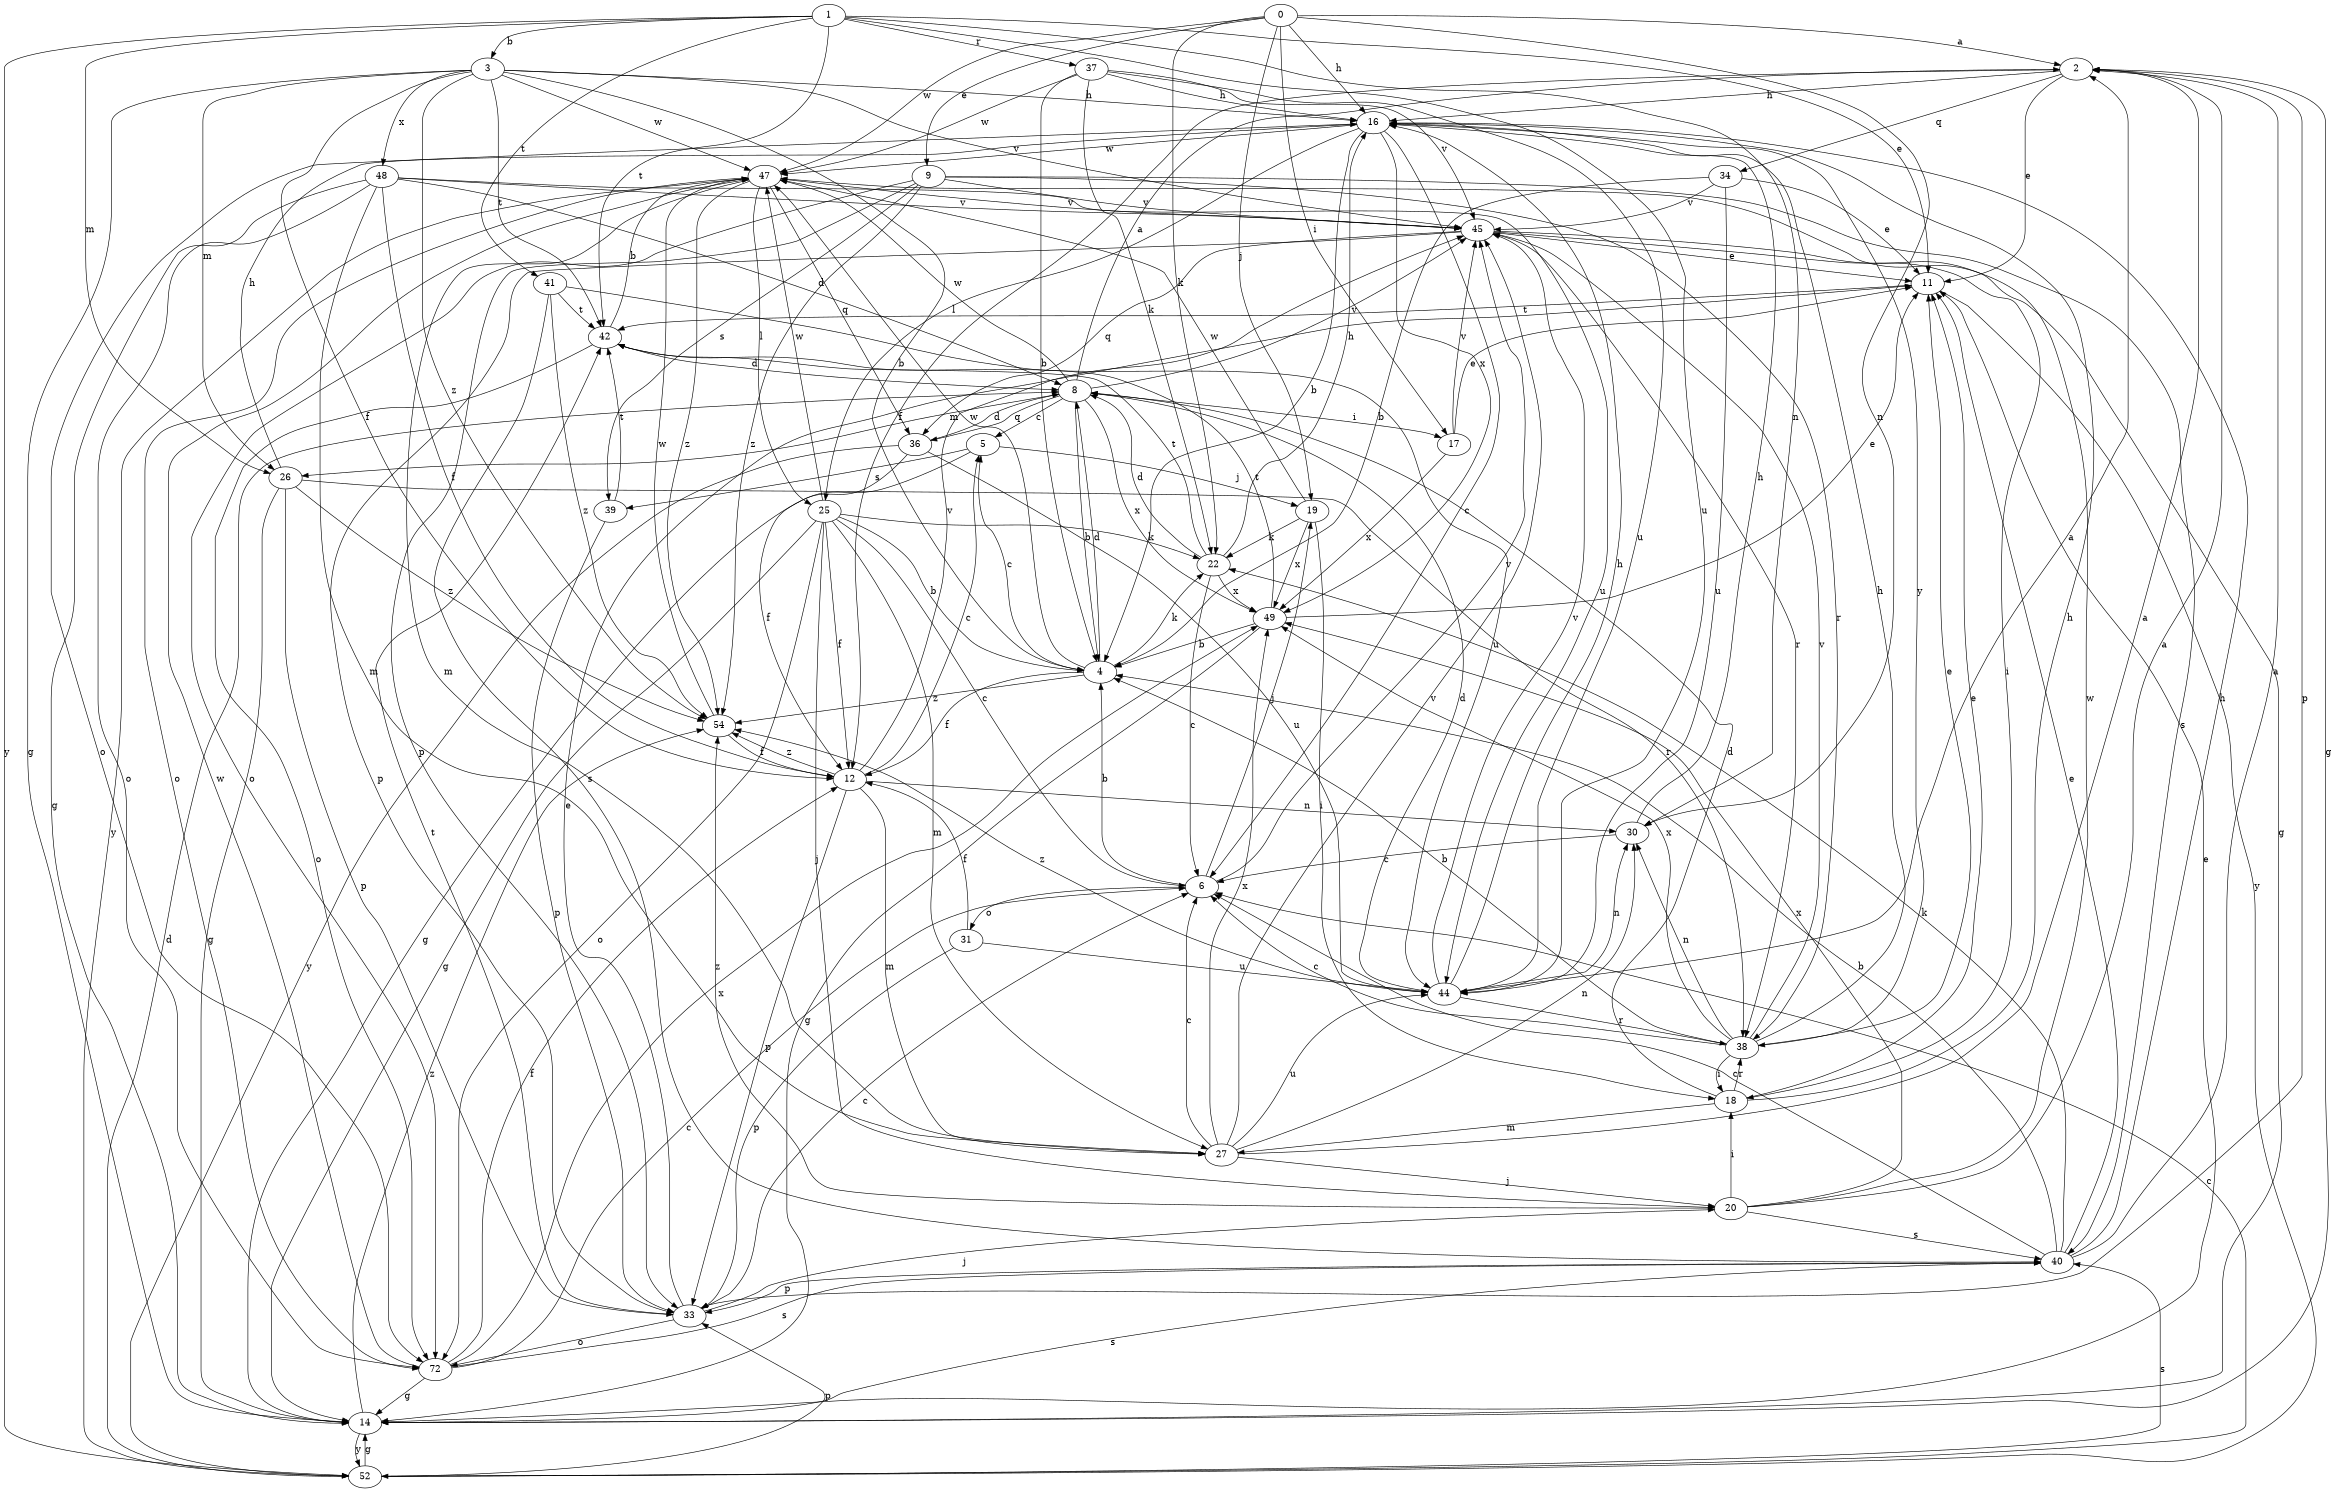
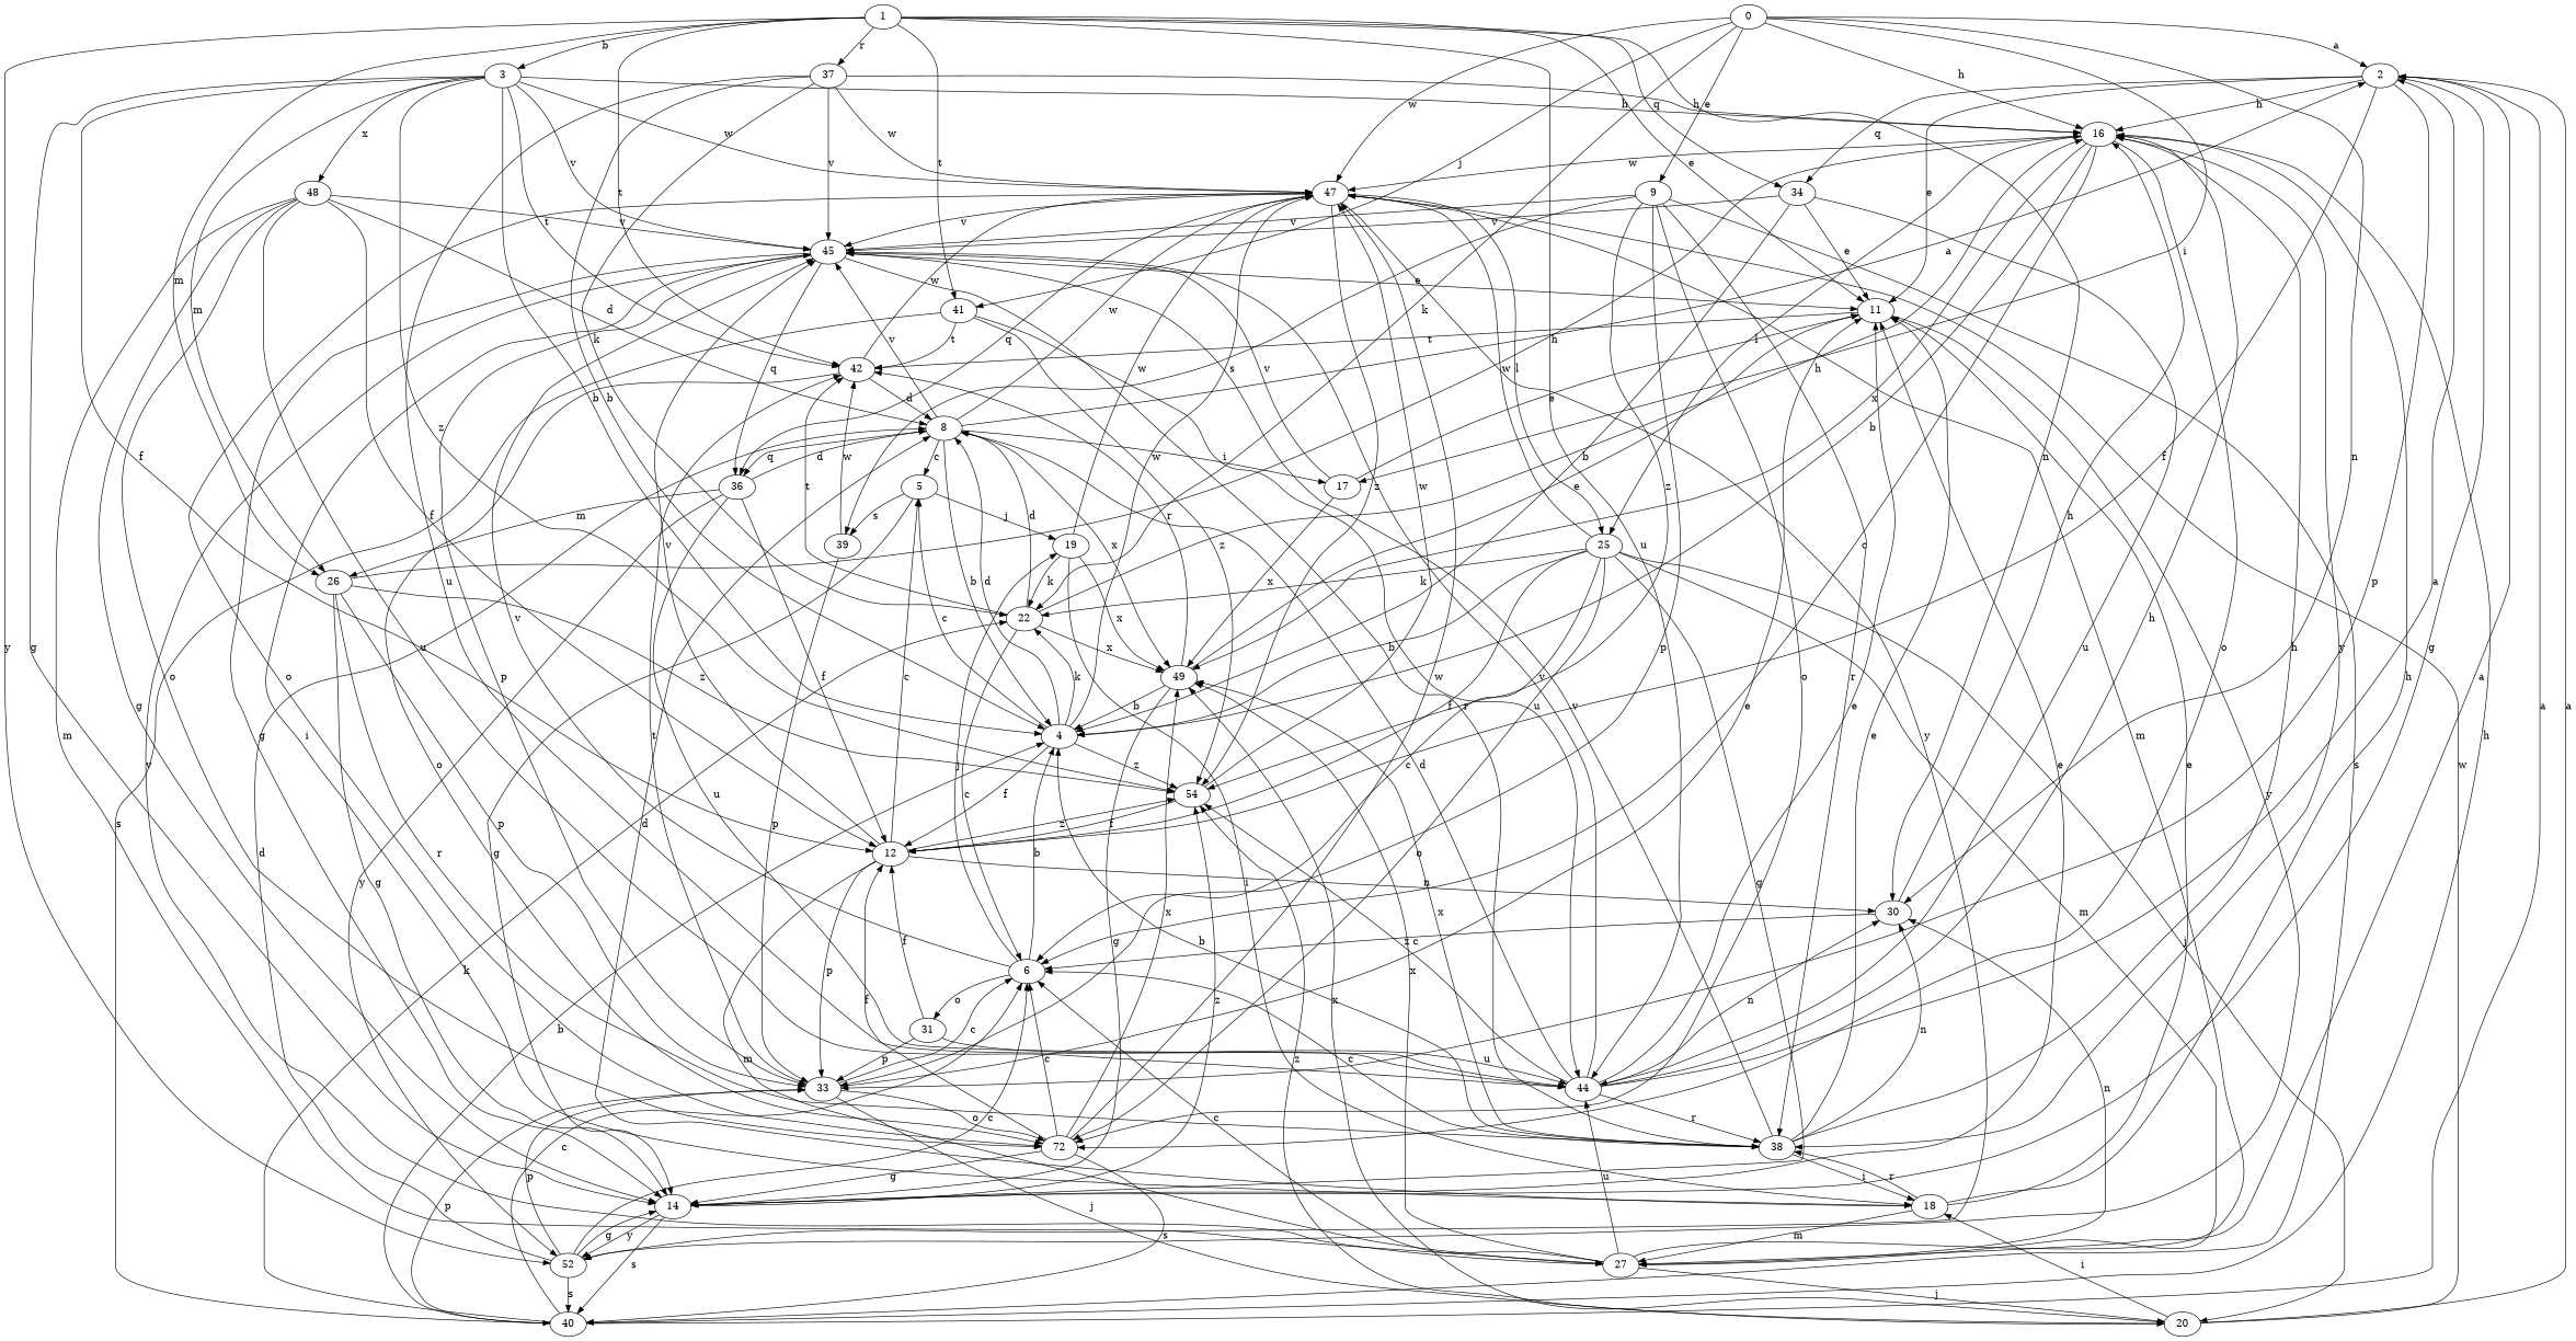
  strict digraph {
    fontname="DejaVu Serif"
    node [fontname="DejaVu Serif"]
    edge [fontname="DejaVu Serif"]
    0
    2
    9
    16
    17
    19
    22
    30
    47
    11
    34
    12
    14
    33
    45
    54
    39
    n18 [label=72]
    38
    40
    4
    6
    49
    25
    18
    42
    8
    52
    36
    27
    1
    3
    26
    37
    41
    44
    48
    5
    20
    31
    0 -> 2 [label=a]
    0 -> 9 [label=e]
    0 -> 16 [label=h]
    0 -> 17 [label=i]
-   0 -> 19 [label=j]
+   0 -> 41 [label=j]
    0 -> 22 [label=k]
    0 -> 30 [label=n]
    0 -> 47 [label=w]
    2 -> 16 [label=h]
    2 -> 11 [label=e]
    2 -> 34 [label=q]
    2 -> 12 [label=f]
    2 -> 14 [label=g]
    2 -> 33 [label=p]
    9 -> 33 [label=p]
    9 -> 45 [label=v]
    9 -> 54 [label=z]
    9 -> 39 [label=s]
    9 -> n18 [label=o]
    9 -> 38 [label=r]
    9 -> 40 [label=s]
    16 -> 47 [label=w]
    16 -> n18 [label=o]
    16 -> 38 [label=y]
    16 -> 4 [label=b]
    16 -> 6 [label=c]
    16 -> 49 [label=x]
    16 -> 25 [label=l]
    17 -> 11 [label=e]
    17 -> 45 [label=v]
    17 -> 49 [label=x]
    19 -> 22 [label=k]
    19 -> 47 [label=w]
    19 -> 49 [label=x]
    19 -> 18 [label=i]
    22 -> 16 [label=h]
    22 -> 6 [label=c]
    22 -> 49 [label=x]
    22 -> 42 [label=t]
    22 -> 8 [label=d]
    30 -> 16 [label=h]
    30 -> 6 [label=c]
    47 -> 45 [label=v]
    47 -> 54 [label=z]
    47 -> n18 [label=o]
    47 -> 25 [label=l]
    47 -> 52 [label=y]
    47 -> 36 [label=q]
    47 -> 27 [label=m]
    11 -> 42 [label=t]
    11 -> 52 [label=y]
    34 -> 11 [label=e]
    34 -> 45 [label=v]
    34 -> 4 [label=b]
    34 -> 44 [label=u]
    12 -> 30 [label=n]
    12 -> 33 [label=p]
    12 -> 45 [label=v]
    12 -> 54 [label=z]
    12 -> 27 [label=m]
    12 -> 5 [label=c]
    14 -> 11 [label=e]
    14 -> 54 [label=z]
    14 -> 40 [label=s]
    14 -> 52 [label=y]
    33 -> 11 [label=e]
    33 -> n18 [label=o]
    33 -> 6 [label=c]
    33 -> 42 [label=t]
    33 -> 20 [label=j]
    45 -> 11 [label=e]
    45 -> 14 [label=g]
    45 -> 33 [label=p]
    45 -> 38 [label=r]
    45 -> 18 [label=i]
    45 -> 36 [label=q]
    54 -> 47 [label=w]
    54 -> 12 [label=f]
    39 -> 33 [label=p]
-   39 -> 42 [label=t]
+   39 -> 42 [label=w]
    n18 -> 47 [label=w]
    n18 -> 12 [label=f]
    n18 -> 14 [label=g]
    n18 -> 40 [label=s]
    n18 -> 6 [label=c]
    n18 -> 49 [label=x]
    38 -> 16 [label=h]
    38 -> 30 [label=n]
    38 -> 11 [label=e]
    38 -> 45 [label=v]
    38 -> 4 [label=b]
    38 -> 6 [label=c]
    38 -> 49 [label=x]
    38 -> 18 [label=i]
    40 -> 2 [label=a]
    40 -> 16 [label=h]
    40 -> 22 [label=k]
-   40 -> 11 [label=e]
+   44 -> 11 [label=e]
    40 -> 33 [label=p]
    40 -> 4 [label=b]
    40 -> 6 [label=c]
    4 -> 22 [label=k]
    4 -> 47 [label=w]
    4 -> 12 [label=f]
    4 -> 54 [label=z]
    4 -> 8 [label=d]
    4 -> 5 [label=c]
    6 -> 19 [label=j]
    6 -> 45 [label=v]
    6 -> 4 [label=b]
    6 -> 31 [label=o]
    49 -> 11 [label=e]
    49 -> 14 [label=g]
    49 -> 4 [label=b]
-   49 -> 42 [label=t]
+   49 -> 42 [label=r]
    25 -> 22 [label=k]
    25 -> 47 [label=w]
    25 -> 12 [label=f]
    25 -> 14 [label=g]
    25 -> n18 [label=o]
    25 -> 4 [label=b]
    25 -> 6 [label=c]
    25 -> 27 [label=m]
    25 -> 20 [label=j]
    18 -> 16 [label=h]
    18 -> 11 [label=e]
    18 -> 38 [label=r]
    18 -> 8 [label=d]
    18 -> 27 [label=m]
-   42 -> 47 [label=b]
+   42 -> 47 [label=w]
    42 -> n18 [label=o]
    42 -> 8 [label=d]
    8 -> 2 [label=a]
    8 -> 17 [label=i]
    8 -> 47 [label=w]
    8 -> 45 [label=v]
    8 -> 4 [label=b]
    8 -> 49 [label=x]
    8 -> 36 [label=q]
-   8 -> 26 [label=m]
+   36 -> 26 [label=m]
    8 -> 5 [label=c]
    52 -> 14 [label=g]
    52 -> 33 [label=p]
    52 -> 40 [label=s]
    52 -> 6 [label=c]
    52 -> 8 [label=d]
    36 -> 12 [label=f]
    36 -> 8 [label=d]
    36 -> 52 [label=y]
    36 -> 44 [label=u]
    27 -> 2 [label=a]
    27 -> 30 [label=n]
    27 -> 45 [label=v]
    27 -> 6 [label=c]
    27 -> 49 [label=x]
    27 -> 44 [label=u]
    27 -> 20 [label=j]
    1 -> 30 [label=n]
    1 -> 11 [label=e]
+   1 -> 34 [label=q]
    1 -> 42 [label=t]
    1 -> 52 [label=y]
    1 -> 3 [label=b]
    1 -> 26 [label=m]
    1 -> 37 [label=r]
    1 -> 41 [label=t]
    1 -> 44 [label=u]
    3 -> 16 [label=h]
    3 -> 47 [label=w]
    3 -> 12 [label=f]
    3 -> 14 [label=g]
    3 -> 45 [label=v]
    3 -> 54 [label=z]
    3 -> 4 [label=b]
    3 -> 42 [label=t]
    3 -> 26 [label=m]
    3 -> 48 [label=x]
    26 -> 16 [label=h]
    26 -> 14 [label=g]
    26 -> 33 [label=p]
    26 -> 54 [label=z]
    26 -> 38 [label=r]
    37 -> 16 [label=h]
    37 -> 22 [label=k]
    37 -> 47 [label=w]
    37 -> 45 [label=v]
    37 -> 4 [label=b]
    37 -> 44 [label=u]
    41 -> 54 [label=z]
    41 -> 40 [label=s]
    41 -> 42 [label=t]
    41 -> 44 [label=u]
    44 -> 2 [label=a]
    44 -> 16 [label=h]
    44 -> 30 [label=n]
    44 -> 45 [label=v]
    44 -> 54 [label=z]
    44 -> 38 [label=r]
    44 -> 8 [label=d]
    48 -> 12 [label=f]
    48 -> 14 [label=g]
    48 -> 45 [label=v]
    48 -> n18 [label=o]
    48 -> 8 [label=d]
    48 -> 27 [label=m]
    48 -> 44 [label=u]
    5 -> 19 [label=j]
    5 -> 14 [label=g]
    5 -> 39 [label=s]
    20 -> 2 [label=a]
    20 -> 47 [label=w]
    20 -> 54 [label=z]
-   20 -> 40 [label=s]
    20 -> 49 [label=x]
    20 -> 18 [label=i]
    31 -> 12 [label=f]
    31 -> 33 [label=p]
    31 -> 44 [label=u]
  }
